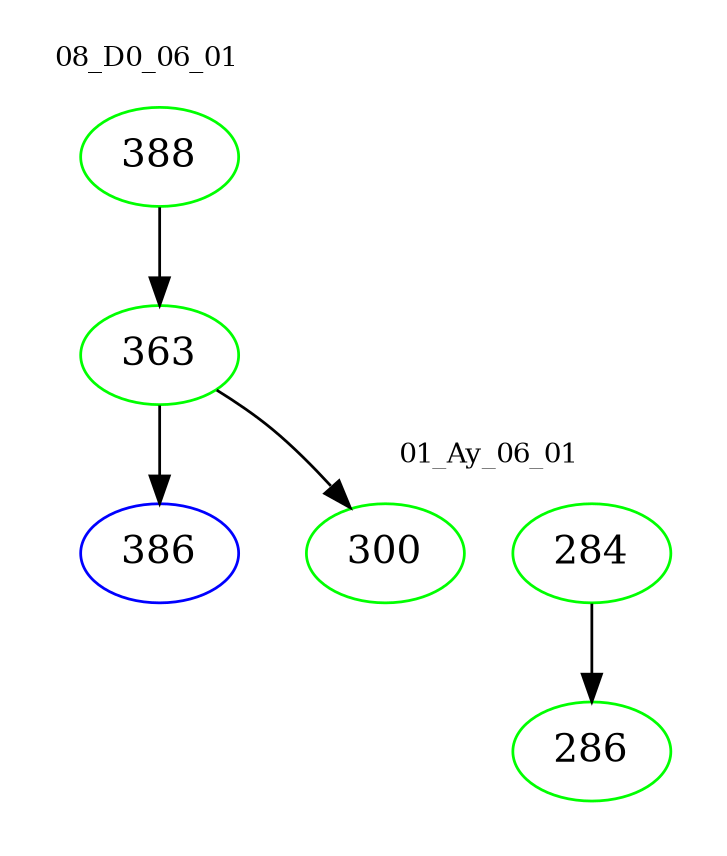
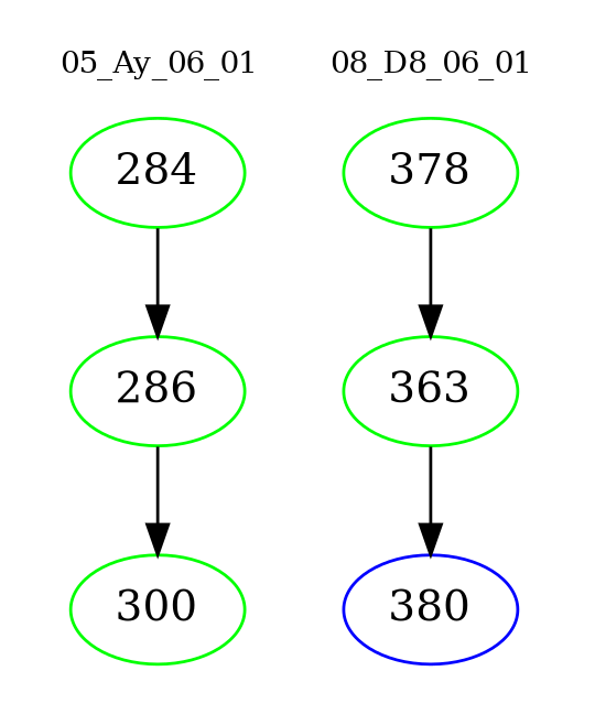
  digraph {
    node [color=green]
    edge [color=black]
    n1 [label=284]
    n2 [label=286]
    n3 [label=300]
-   n4 [label=388]
+   n4 [label=378]
    n5 [label=363]
-   n6 [color=blue label=386]
+   n6 [color=blue label=380]
    subgraph cluster_1 {
      color=white
      fontsize=10
-     label="01_Ay_06_01"
+     label="05_Ay_06_01"
      n1
      n2
      n3
    }
    subgraph cluster_2 {
      color=white
      fontsize=10
-     label="08_D0_06_01"
+     label="08_D8_06_01"
      n4
      n5
      n6
    }
    n1 -> n2
-   n5 -> n3
+   n2 -> n3
    n4 -> n5
    n5 -> n6
  }
